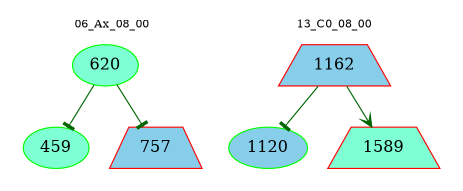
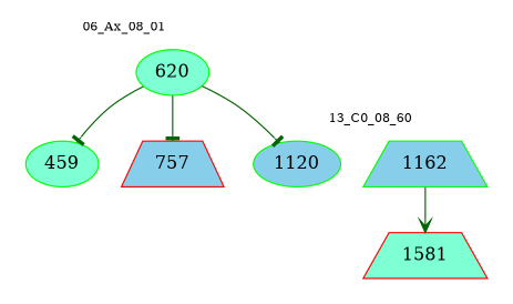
  digraph {
    node [color=green fillcolor=aquamarine shape=ellipse style=filled]
    edge [arrowhead=tee color=darkgreen]
    n1 [label=620]
    n2 [label=459]
    n3 [color=red fillcolor=skyblue label=757 shape=trapezium]
-   n4 [color=red fillcolor=skyblue label=1162 shape=trapezium]
+   n4 [fillcolor=skyblue label=1162 shape=trapezium]
    n5 [fillcolor=skyblue label=1120]
-   n6 [color=red label=1589 shape=trapezium]
+   n6 [color=red label=1581 shape=trapezium]
    subgraph cluster_1 {
      color=white
      fontsize=10
-     label="06_Ax_08_00"
+     label="06_Ax_08_01"
      n1
      n2
      n3
    }
    subgraph cluster_2 {
      color=white
      fontsize=10
-     label="13_C0_08_00"
+     label="13_C0_08_60"
      n4
      n5
      n6
    }
    n1 -> n2
    n1 -> n3
-   n4 -> n5
+   n1 -> n5
    n4 -> n6 [arrowhead=vee]
  }
